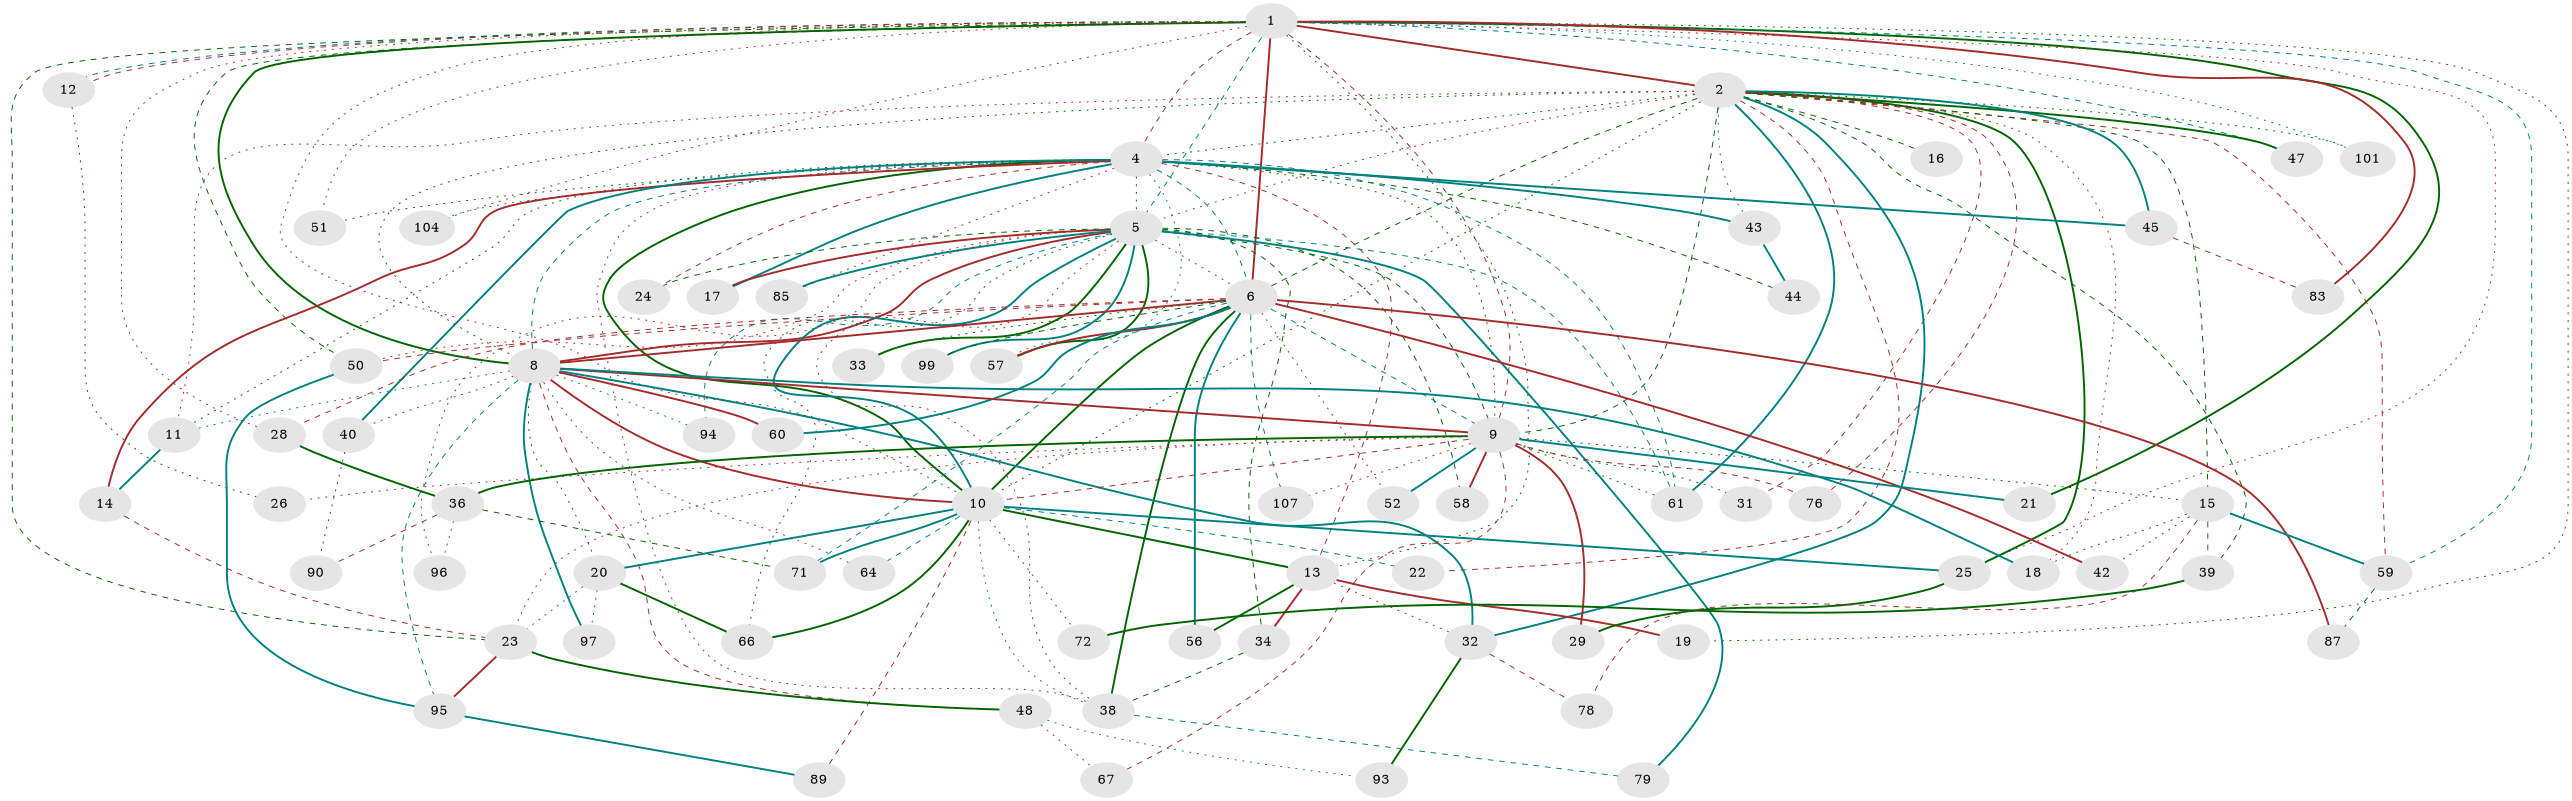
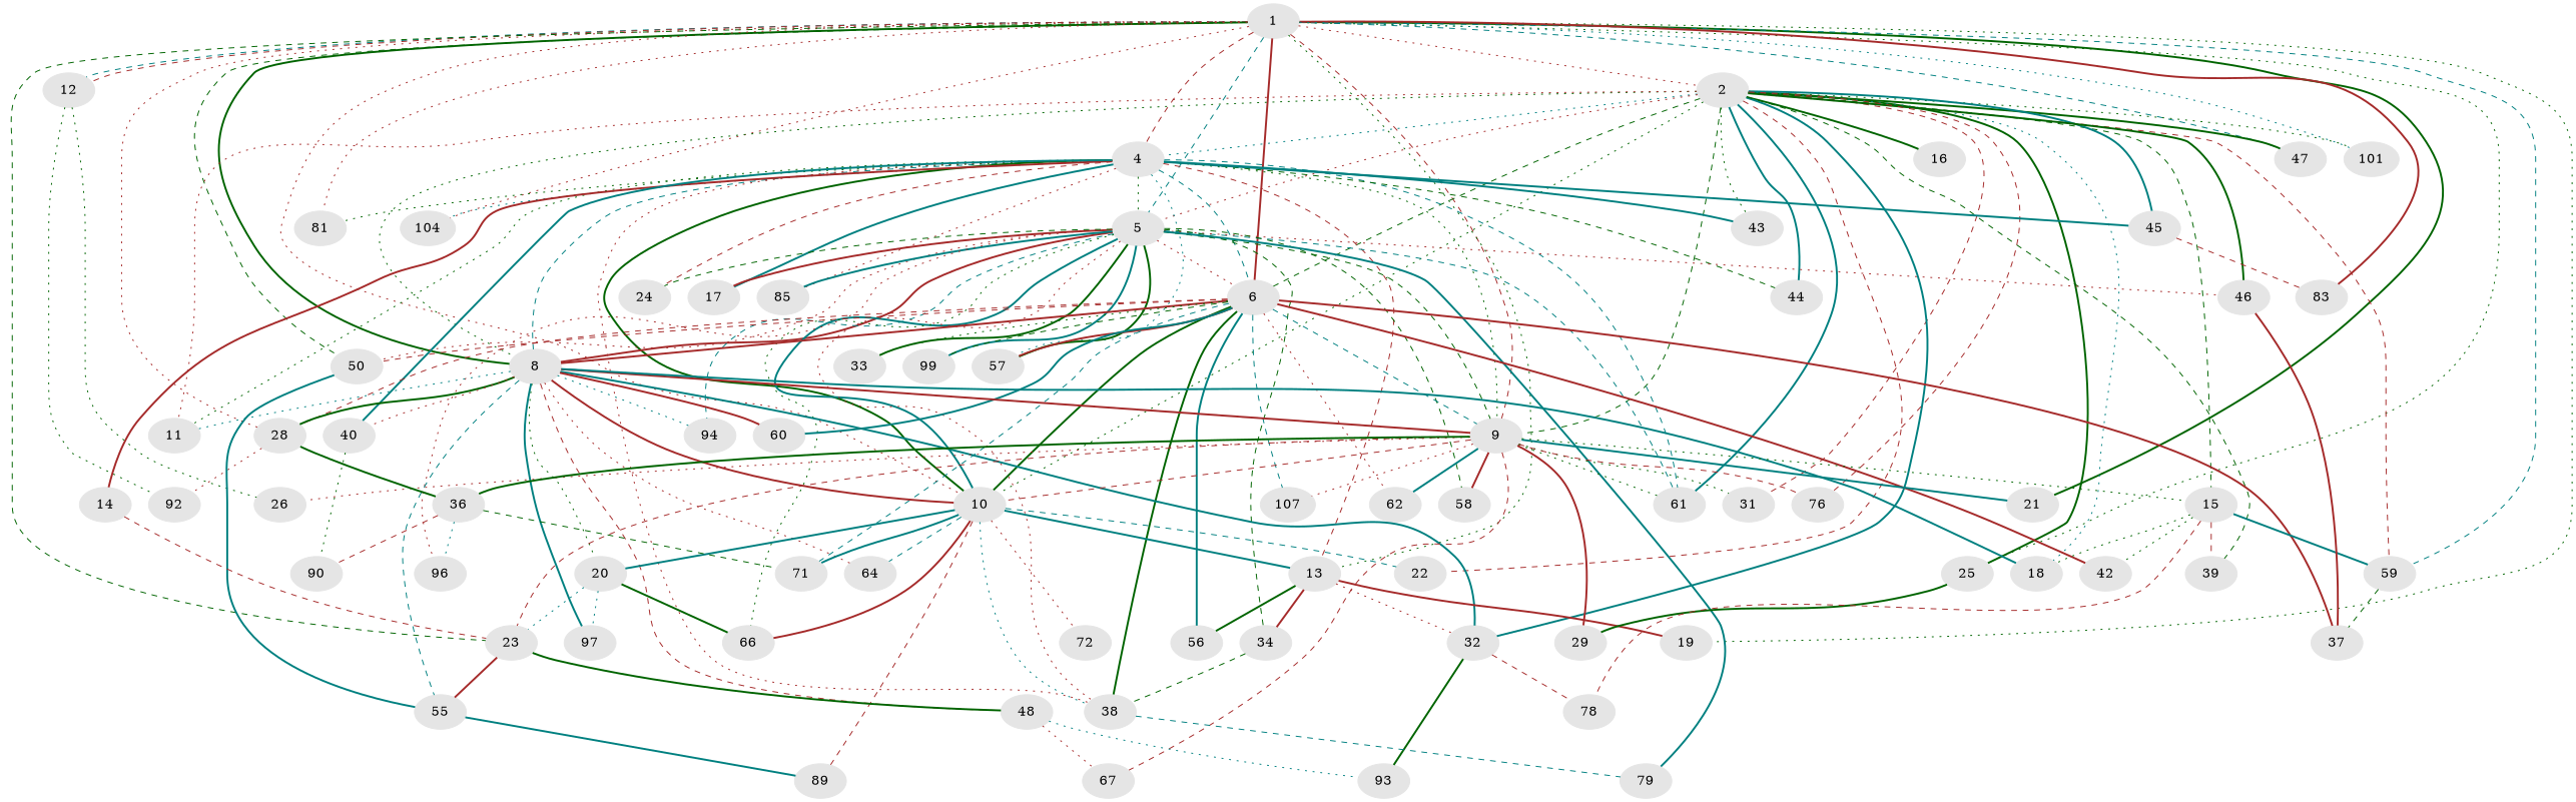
  graph {
    node [color=gray90 style=filled]
    edge [color=brown style=bold]
    1 [super="+103"]
    2 [super="+3"]
    4 [super="+77"]
    5 [super="+75"]
    6 [super="+7"]
    8 [super="+37"]
    9 [super="+86"]
    10 [super="+69"]
    12
    13 [super="+61"]
    19
    21
    23 [super="+30"]
    25 [super="+81"]
    28
    47
    50 [super="+65"]
-   51
+   51 [label=81]
    59 [super="+88"]
    83
    101
    104
    11 [super="+62"]
    15 [super="+27"]
    16 [super="+35"]
    18 [super="+102"]
    22
    31
    32 [super="+68"]
    39
    n31 [label=61 super="+63"]
    43
    44
    45
+   46 [super="+91"]
    76
    14 [super="+49"]
    17
    24
    38 [super="+84"]
    40
    57 [super="+82"]
    85
    33
    34 [super="+53"]
    58
    66 [super="+80"]
    79
    94
    96
    99
    42
-   52
+   52 [label=62]
    56
    60
    71 [super="+95"]
-   87 [super="+98"]
+   87 [super="+98" label=37]
    n58 [label=107]
    20 [super="+70"]
    48
-   55 [super="+73" label=95]
+   55 [super="+73"]
    64
    97
    26
    29
    36 [super="+54"]
    67
    72
    89
+   92
    78
    93
    90
-   1 -- 2 [weight=2]
+   1 -- 2 [style=dotted weight=2]
    1 -- 4 [style=dashed]
    1 -- 5 [color=teal style=dashed]
    1 -- 6 [weight=2]
    1 -- 8 [color=darkgreen]
    1 -- 9 [style=dashed]
    1 -- 10 [style=dotted]
    1 -- 12 [color=teal style=dashed]
    1 -- 12 [style=dashed]
    1 -- 13 [color=darkgreen style=dotted]
    1 -- 19 [color=darkgreen style=dotted]
    1 -- 21 [color=darkgreen]
    1 -- 23 [color=darkgreen style=dashed]
-   1 -- 25 [style=dotted]
+   1 -- 25 [color=darkgreen style=dotted]
    1 -- 28 [style=dotted]
    1 -- 47 [color=teal style=dashed]
    1 -- 50 [color=darkgreen style=dashed]
    1 -- 51 [style=dotted]
    1 -- 59 [color=teal style=dashed]
    1 -- 83
    1 -- 101 [color=teal style=dotted]
    1 -- 104 [style=dotted]
-   2 -- 4 [color=darkgreen style=dotted weight=2]
+   2 -- 4 [color=teal style=dotted weight=2]
    2 -- 5 [style=dotted weight=2]
    2 -- 6 [color=darkgreen style=dashed weight=4]
    2 -- 8 [color=darkgreen style=dotted weight=2]
    2 -- 9 [color=darkgreen style=dashed weight=2]
    2 -- 10 [color=darkgreen style=dotted weight=2]
    2 -- 25 [color=darkgreen]
    2 -- 47 [color=darkgreen]
    2 -- 59 [style=dashed]
    2 -- 101 [color=darkgreen style=dotted]
    2 -- 11 [style=dotted]
    2 -- 15 [color=darkgreen style=dashed]
-   2 -- 16 [color=darkgreen style=dashed weight=2]
-   2 -- 18 [style=dotted]
+   2 -- 16 [color=darkgreen weight=2]
+   2 -- 18 [color=teal style=dotted]
    2 -- 22 [style=dashed]
    2 -- 31 [style=dashed]
    2 -- 32 [color=teal]
    2 -- 39 [color=darkgreen style=dashed]
    2 -- n31 [color=teal]
-   2 -- 43 [color=teal style=dotted]
-   43 -- 44 [color=teal]
+   2 -- 43 [color=darkgreen style=dotted]
+   2 -- 44 [color=teal]
    2 -- 45 [color=teal]
+   2 -- 46 [color=darkgreen weight=2]
    2 -- 76 [style=dashed]
    4 -- 5 [color=darkgreen style=dotted]
    4 -- 6 [color=teal style=dashed weight=2]
    4 -- 8 [color=teal style=dashed]
    4 -- 9 [color=darkgreen style=dotted]
    4 -- 10 [color=darkgreen]
    4 -- 13 [style=dashed]
    4 -- 51 [color=darkgreen style=dotted weight=2]
    4 -- 104 [color=teal style=dotted]
    4 -- 11 [color=darkgreen style=dotted]
    4 -- n31 [color=teal style=dashed]
    4 -- 43 [color=teal]
    4 -- 44 [color=darkgreen style=dashed]
    4 -- 45 [color=teal]
    4 -- 14
    4 -- 17 [color=teal]
    4 -- 24 [style=dashed]
    4 -- 38 [style=dotted]
    4 -- 40 [color=teal]
    4 -- 57 [color=teal style=dotted]
    4 -- 85 [style=dotted]
    5 -- 6 [style=dotted weight=2]
    5 -- 8
    5 -- 9 [color=darkgreen style=dashed]
    5 -- 10 [color=teal]
    5 -- 50 [style=dotted]
    5 -- n31 [color=teal style=dashed]
+   5 -- 46 [style=dotted]
    5 -- 17
    5 -- 24 [color=darkgreen style=dashed]
    5 -- 38 [style=dotted]
    5 -- 57 [color=darkgreen]
    5 -- 85 [color=teal]
    5 -- 33 [color=darkgreen]
    5 -- 34 [color=darkgreen style=dashed]
    5 -- 58 [color=darkgreen style=dashed]
    5 -- 66 [color=darkgreen style=dotted]
    5 -- 79 [color=teal]
    5 -- 94 [color=teal style=dashed]
    5 -- 96 [style=dotted]
    5 -- 99 [color=teal]
    6 -- 8 [weight=2]
    6 -- 9 [color=teal style=dashed weight=2]
    6 -- 10 [color=darkgreen weight=2]
    6 -- 28 [style=dashed]
    6 -- 50 [style=dashed]
    6 -- 38 [color=darkgreen]
    6 -- 57
    6 -- 33 [color=darkgreen style=dotted]
    6 -- 99 [color=darkgreen style=dashed]
    6 -- 42
    6 -- 52 [style=dotted]
    6 -- 56 [color=teal]
    6 -- 60 [color=teal]
    6 -- 71 [color=teal style=dashed]
    6 -- 87
    6 -- n58 [color=teal style=dashed]
    8 -- 9
    8 -- 10 [weight=2]
+   8 -- 28 [color=darkgreen]
    8 -- 11 [color=teal style=dotted]
    8 -- 18 [color=teal]
    8 -- 32 [color=teal]
    8 -- 40 [style=dotted]
    8 -- 94 [color=teal style=dotted]
    8 -- 60
    8 -- 20 [color=darkgreen style=dotted]
    8 -- 48 [style=dashed]
    8 -- 55 [color=teal style=dashed]
    8 -- 64 [style=dotted]
    8 -- 97 [color=teal]
    9 -- 10 [style=dashed]
    9 -- 21 [color=teal]
-   9 -- 23 [style=dotted]
+   9 -- 23 [style=dashed]
    9 -- 15 [color=darkgreen style=dotted]
    9 -- 31 [color=darkgreen style=dotted]
    9 -- n31 [color=darkgreen style=dotted]
    9 -- 76 [style=dashed]
    9 -- 58
    9 -- 52 [color=teal]
    9 -- n58 [style=dotted]
    9 -- 26 [style=dotted]
    9 -- 29
    9 -- 36 [color=darkgreen]
    9 -- 67 [style=dashed]
-   10 -- 13 [color=darkgreen]
-   10 -- 25 [color=teal]
+   10 -- 13 [color=teal]
    10 -- 22 [color=teal style=dashed]
    10 -- 38 [color=teal style=dotted]
-   10 -- 66 [color=darkgreen]
+   10 -- 66
    10 -- 71 [color=teal]
    10 -- 20 [color=teal]
    10 -- 64 [color=teal style=dashed]
    10 -- 72 [style=dotted]
    10 -- 89 [style=dashed]
    12 -- 26 [color=darkgreen style=dotted]
+   12 -- 92 [color=darkgreen style=dotted]
    13 -- 19
    13 -- 32 [style=dotted]
    13 -- 34
    13 -- 56 [color=darkgreen]
    23 -- 48 [color=darkgreen]
    23 -- 55
    25 -- 29 [color=darkgreen]
    28 -- 36 [color=darkgreen]
+   28 -- 92 [style=dotted]
    50 -- 55 [color=teal]
    59 -- 87 [color=darkgreen style=dashed]
-   11 -- 14 [color=teal]
    15 -- 59 [color=teal]
    15 -- 18 [color=darkgreen style=dotted]
    15 -- 39 [style=dashed]
    15 -- 42 [color=darkgreen style=dotted]
    15 -- 78 [style=dashed]
    32 -- 78 [style=dashed]
    32 -- 93 [color=darkgreen]
-   39 -- 72 [color=darkgreen]
    45 -- 83 [style=dashed]
+   46 -- 87
    14 -- 23 [style=dashed]
    38 -- 79 [color=teal style=dashed]
    40 -- 90 [color=darkgreen style=dotted]
    34 -- 38 [color=darkgreen style=dashed]
    20 -- 23 [color=teal style=dotted weight=2]
    20 -- 66 [color=darkgreen]
    20 -- 97 [color=teal style=dotted]
    48 -- 67 [style=dotted]
    48 -- 93 [color=teal style=dotted]
    55 -- 89 [color=teal]
    36 -- 96 [color=teal style=dotted]
    36 -- 71 [color=darkgreen style=dashed]
    36 -- 90 [style=dashed]
  }
